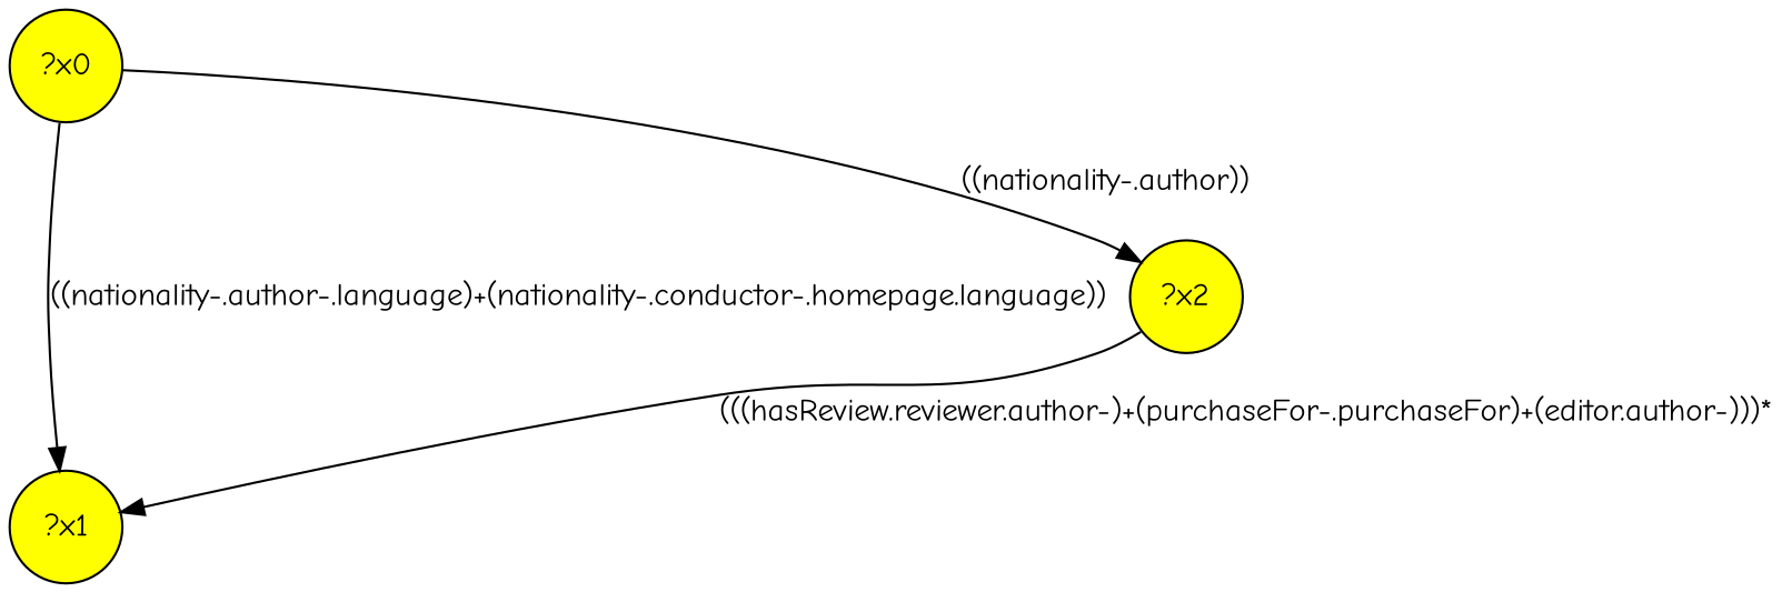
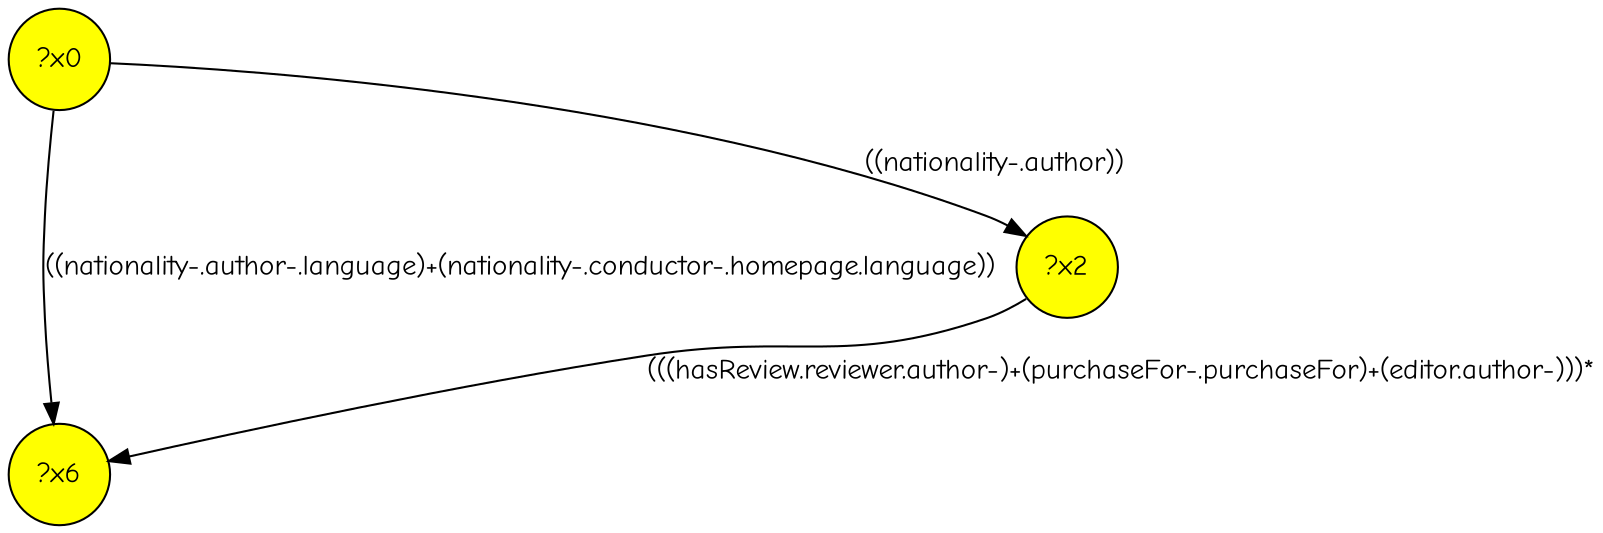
  digraph {
    fontname="Comic Neue"
    node [fillcolor=yellow fontname="Comic Neue" shape=circle style="filled,"]
    edge [fontname="Comic Neue"]
    n1 [label="?x0"]
-   n2 [label="?x1"]
+   n2 [label="?x6"]
    n3 [label="?x2"]
    n1 -> n2 [label="((nationality-.author-.language)+(nationality-.conductor-.homepage.language))"]
    n1 -> n3 [label="((nationality-.author))"]
    n3 -> n2 [label="(((hasReview.reviewer.author-)+(purchaseFor-.purchaseFor)+(editor.author-)))*"]
  }
